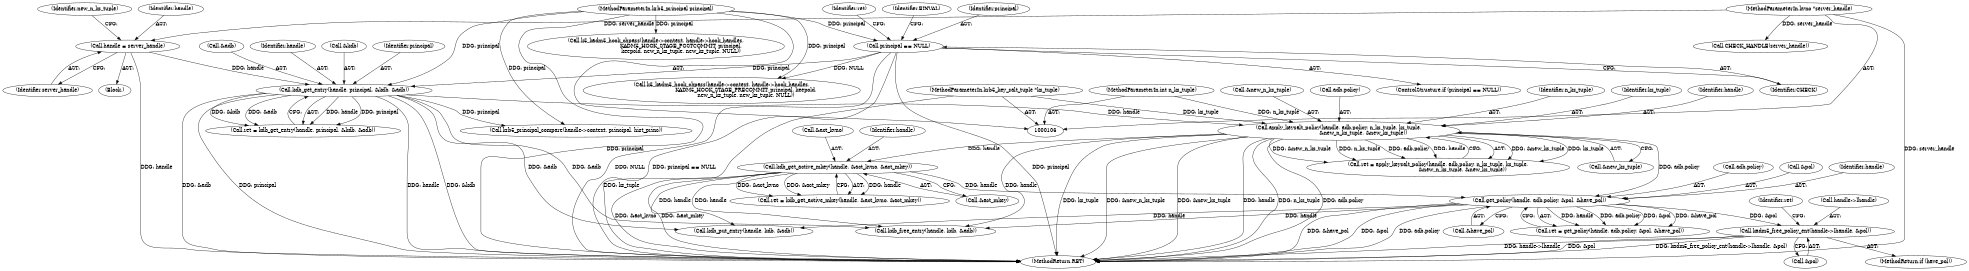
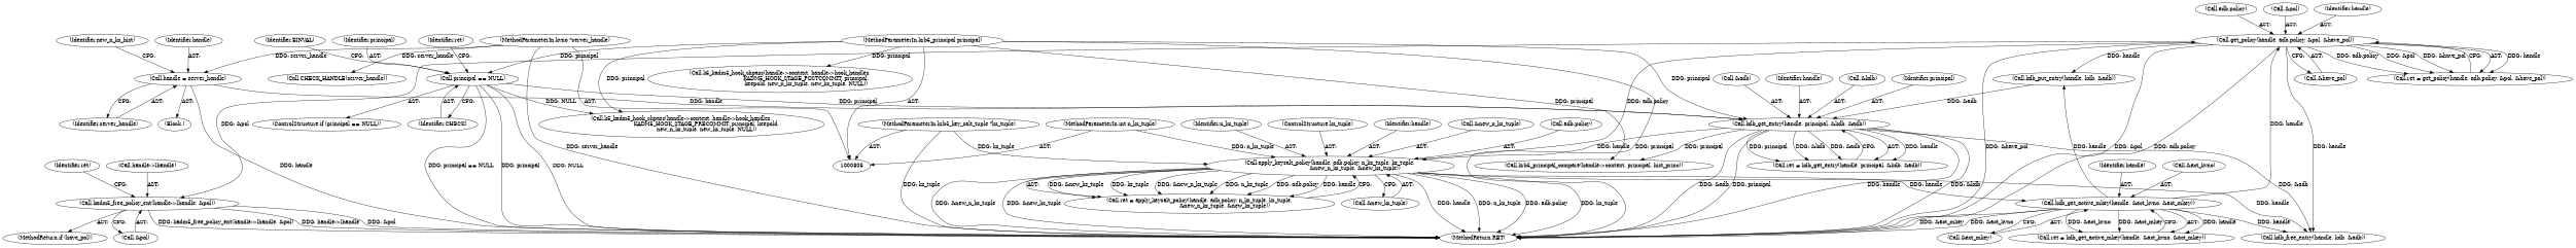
  digraph {
    n1 [label="(Call,kadm5_free_policy_ent(handle->lhandle, &pol))"]
    n2 [label="(MethodReturn,RET)"]
    n3 [label="(MethodReturn,if (have_pol))"]
    n4 [label="(Call,&pol)"]
    n5 [label="(Call,get_policy(handle, adb.policy, &pol, &have_pol))"]
    n6 [label="(Call,kdb_free_entry(handle, kdb, &adb))"]
    n7 [label="(Call,&have_pol)"]
    n8 [label="(Call,kdb_put_entry(handle, kdb, &adb))"]
    n9 [label="(Call,ret = get_policy(handle, adb.policy, &pol, &have_pol))"]
    n10 [label="(Call,kdb_get_active_mkey(handle, &act_kvno, &act_mkey))"]
    n11 [label="(Call,ret = kdb_get_active_mkey(handle, &act_kvno, &act_mkey))"]
    n12 [label="(Call,&act_mkey)"]
    n13 [label="(Call,apply_keysalt_policy(handle, adb.policy, n_ks_tuple, ks_tuple,\n                               &new_n_ks_tuple, &new_ks_tuple))"]
    n14 [label="(Call,ret = apply_keysalt_policy(handle, adb.policy, n_ks_tuple, ks_tuple,\n                               &new_n_ks_tuple, &new_ks_tuple))"]
    n15 [label="(Call,&new_ks_tuple)"]
    n16 [label="(Call,kdb_get_entry(handle, principal, &kdb, &adb))"]
    n17 [label="(Call,ret = kdb_get_entry(handle, principal, &kdb, &adb))"]
    n18 [label="(Call,krb5_principal_compare(handle->context, principal, hist_princ))"]
    n19 [label="(Call,&adb)"]
    n20 [label="(Call,handle = server_handle)"]
    n21 [label="(Identifier,server_handle)"]
    n22 [label="(Block,)"]
    n23 [label="(MethodParameterIn,kvno *server_handle)"]
    n24 [label="(Call,CHECK_HANDLE(server_handle))"]
-   1000106
+   1000106 [label=1000806]
    n26 [label="(Call,principal == NULL)"]
    n27 [label="(Call,k5_kadm5_hook_chpass(handle->context, handle->hook_handles,\n                               KADM5_HOOK_STAGE_PRECOMMIT, principal, keepold,\n                               new_n_ks_tuple, new_ks_tuple, NULL))"]
    n28 [label="(ControlStructure,if (principal == NULL))"]
    n29 [label="(Identifier,CHECK)"]
    n30 [label="(MethodParameterIn,krb5_principal principal)"]
    n31 [label="(Call,k5_kadm5_hook_chpass(handle->context, handle->hook_handles,\n                                KADM5_HOOK_STAGE_POSTCOMMIT, principal,\n                                keepold, new_n_ks_tuple, new_ks_tuple, NULL))"]
    n32 [label="(MethodParameterIn,int n_ks_tuple)"]
    n33 [label="(MethodParameterIn,krb5_key_salt_tuple *ks_tuple)"]
    n34 [label="(Identifier,handle)"]
    n35 [label="(Identifier,handle)"]
    n36 [label="(Identifier,ret)"]
    n37 [label="(Call,&kdb)"]
    n38 [label="(Identifier,n_ks_tuple)"]
-   n39 [label="(Identifier,ks_tuple)"]
+   n39 [label="(ControlStructure,ks_tuple)"]
    n40 [label="(Identifier,EINVAL)"]
    n41 [label="(Call,handle->lhandle)"]
    n42 [label="(Call,adb.policy)"]
    n43 [label="(Identifier,principal)"]
    n44 [label="(Call,&pol)"]
    n45 [label="(Identifier,handle)"]
    n46 [label="(Identifier,handle)"]
    n47 [label="(Identifier,handle)"]
    n48 [label="(Call,&new_n_ks_tuple)"]
-   n49 [label="(Identifier,new_n_ks_tuple)"]
+   n49 [label="(Identifier,new_n_ks_hist)"]
    n50 [label="(Identifier,principal)"]
    n51 [label="(Call,&act_kvno)"]
    n52 [label="(Call,adb.policy)"]
    n53 [label="(Identifier,ret)"]
    n1 -> n2 [label="DDG: kadm5_free_policy_ent(handle->lhandle, &pol)"]
    n1 -> n2 [label="DDG: handle->lhandle"]
    n1 -> n2 [label="DDG: &pol"]
    n1 -> n3 [label="AST: "]
    n1 -> n4 [label="CFG: "]
    n4 -> n1 [label="AST: "]
    n5 -> n1 [label="DDG: &pol"]
    n5 -> n2 [label="DDG: &have_pol"]
    n5 -> n2 [label="DDG: &pol"]
    n5 -> n2 [label="DDG: adb.policy"]
    n5 -> n6 [label="DDG: handle"]
    n5 -> n7 [label="CFG: "]
    n5 -> n8 [label="DDG: handle"]
    n5 -> n9 [label="AST: "]
    n5 -> n9 [label="DDG: handle"]
    n5 -> n9 [label="DDG: adb.policy"]
    n5 -> n9 [label="DDG: &pol"]
    n5 -> n9 [label="DDG: &have_pol"]
    n7 -> n5 [label="AST: "]
    n9 -> n5 [label="CFG: "]
    n10 -> n2 [label="DDG: &act_mkey"]
    n10 -> n2 [label="DDG: &act_kvno"]
    n10 -> n5 [label="DDG: handle"]
    n10 -> n6 [label="DDG: handle"]
    n10 -> n8 [label="DDG: handle"]
    n10 -> n11 [label="AST: "]
    n10 -> n11 [label="DDG: handle"]
    n10 -> n11 [label="DDG: &act_kvno"]
    n10 -> n11 [label="DDG: &act_mkey"]
    n10 -> n12 [label="CFG: "]
    n11 -> n10 [label="CFG: "]
    n12 -> n10 [label="AST: "]
    n13 -> n2 [label="DDG: ks_tuple"]
    n13 -> n2 [label="DDG: &new_n_ks_tuple"]
    n13 -> n2 [label="DDG: &new_ks_tuple"]
    n13 -> n2 [label="DDG: handle"]
    n13 -> n2 [label="DDG: n_ks_tuple"]
    n13 -> n2 [label="DDG: adb.policy"]
    n13 -> n5 [label="DDG: adb.policy"]
    n13 -> n6 [label="DDG: handle"]
    n13 -> n10 [label="DDG: handle"]
    n13 -> n14 [label="AST: "]
    n13 -> n14 [label="DDG: &new_ks_tuple"]
    n13 -> n14 [label="DDG: ks_tuple"]
    n13 -> n14 [label="DDG: &new_n_ks_tuple"]
    n13 -> n14 [label="DDG: n_ks_tuple"]
    n13 -> n14 [label="DDG: adb.policy"]
    n13 -> n14 [label="DDG: handle"]
    n13 -> n15 [label="CFG: "]
    n14 -> n13 [label="CFG: "]
    n15 -> n13 [label="AST: "]
    n16 -> n2 [label="DDG: &kdb"]
    n16 -> n2 [label="DDG: &adb"]
    n16 -> n2 [label="DDG: principal"]
    n16 -> n2 [label="DDG: handle"]
    n16 -> n6 [label="DDG: &adb"]
-   n16 -> n8 [label="DDG: &adb"]
+   n8 -> n16 [label="DDG: &adb"]
    n16 -> n13 [label="DDG: handle"]
    n16 -> n17 [label="AST: "]
    n16 -> n17 [label="DDG: handle"]
    n16 -> n17 [label="DDG: principal"]
    n16 -> n17 [label="DDG: &kdb"]
    n16 -> n17 [label="DDG: &adb"]
    n16 -> n18 [label="DDG: principal"]
    n17 -> n16 [label="CFG: "]
    n19 -> n16 [label="AST: "]
    n20 -> n2 [label="DDG: handle"]
    n20 -> n16 [label="DDG: handle"]
    n20 -> n21 [label="CFG: "]
    n20 -> n22 [label="AST: "]
    n21 -> n20 [label="AST: "]
    n23 -> n2 [label="DDG: server_handle"]
    n23 -> n20 [label="DDG: server_handle"]
    n23 -> n24 [label="DDG: server_handle"]
    n23 -> 1000106 [label="AST: "]
    n26 -> n2 [label="DDG: NULL"]
    n26 -> n2 [label="DDG: principal == NULL"]
    n26 -> n2 [label="DDG: principal"]
    n26 -> n16 [label="DDG: principal"]
    n26 -> n27 [label="DDG: NULL"]
    n26 -> n28 [label="AST: "]
    n26 -> n29 [label="CFG: "]
    n29 -> n26 [label="AST: "]
    n30 -> n2 [label="DDG: principal"]
    n30 -> n16 [label="DDG: principal"]
    n30 -> n18 [label="DDG: principal"]
    n30 -> 1000106 [label="AST: "]
    n30 -> n26 [label="DDG: principal"]
    n30 -> n27 [label="DDG: principal"]
    n30 -> n31 [label="DDG: principal"]
    n32 -> n13 [label="DDG: n_ks_tuple"]
    n32 -> 1000106 [label="AST: "]
    n33 -> n2 [label="DDG: ks_tuple"]
    n33 -> n13 [label="DDG: ks_tuple"]
    n33 -> 1000106 [label="AST: "]
    n34 -> n10 [label="AST: "]
    n35 -> n16 [label="AST: "]
    n36 -> n26 [label="CFG: "]
    n37 -> n16 [label="AST: "]
    n38 -> n13 [label="AST: "]
    n39 -> n13 [label="AST: "]
    n40 -> n26 [label="CFG: "]
    n41 -> n1 [label="AST: "]
    n42 -> n5 [label="AST: "]
    n43 -> n16 [label="AST: "]
    n44 -> n5 [label="AST: "]
    n45 -> n13 [label="AST: "]
    n46 -> n5 [label="AST: "]
    n47 -> n20 [label="AST: "]
    n48 -> n13 [label="AST: "]
    n49 -> n20 [label="CFG: "]
    n50 -> n26 [label="AST: "]
    n51 -> n10 [label="AST: "]
    n52 -> n13 [label="AST: "]
    n53 -> n1 [label="CFG: "]
  }
